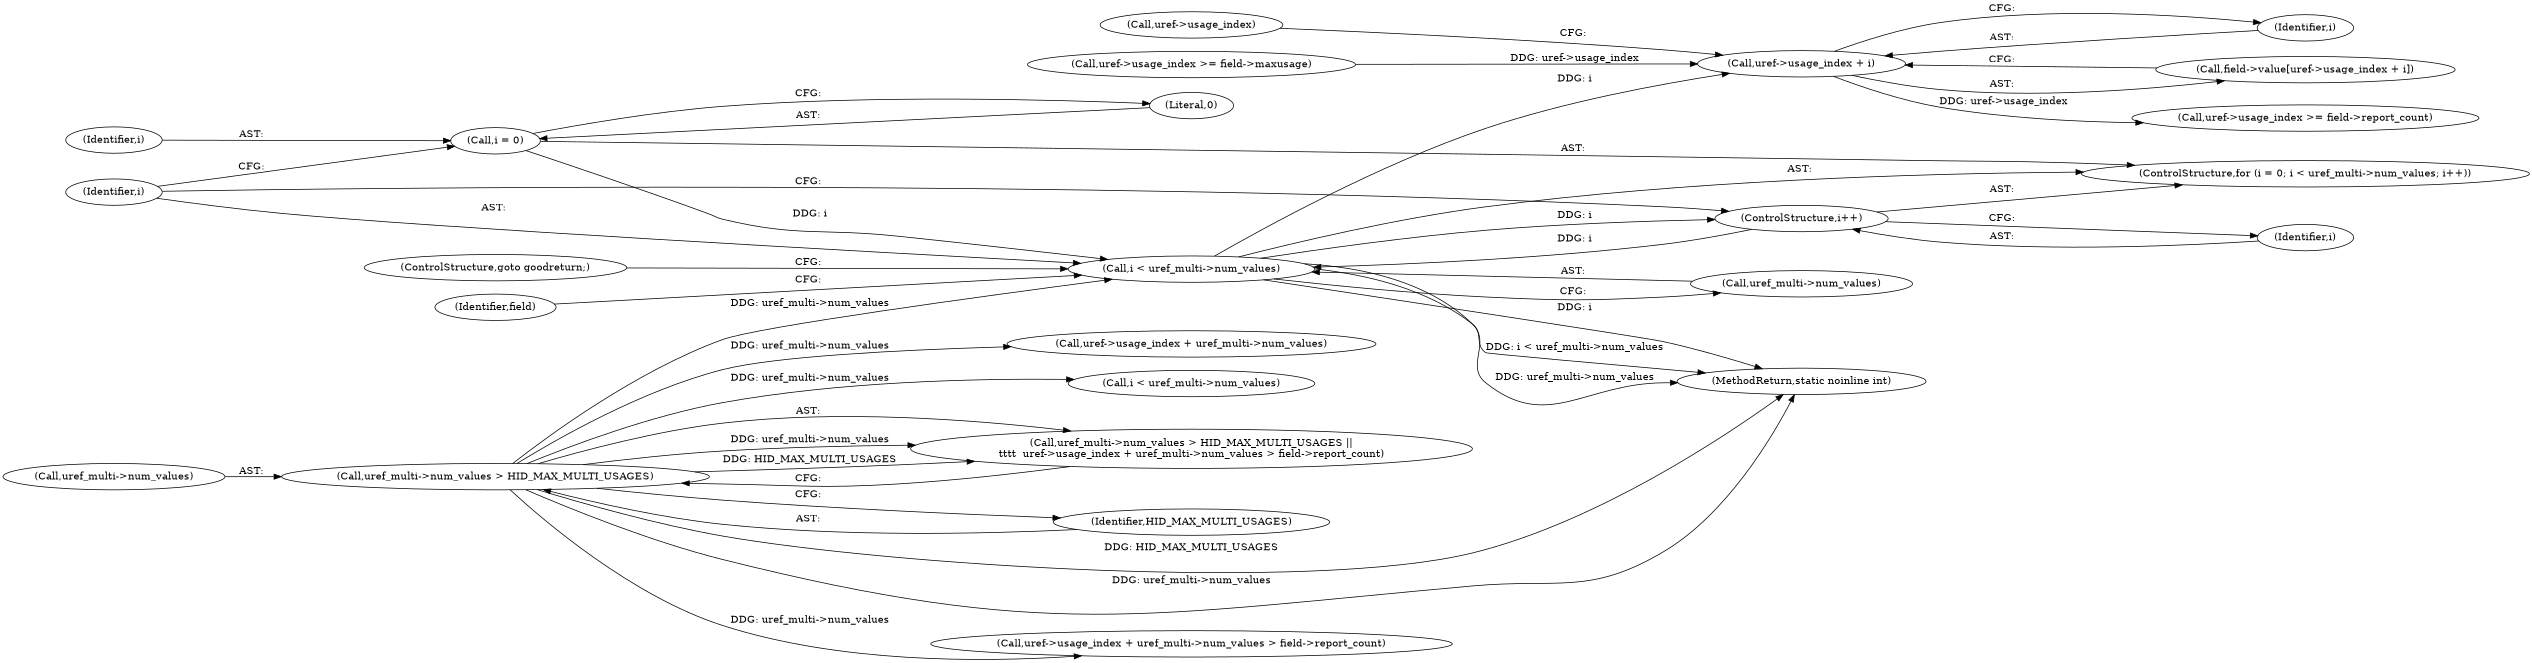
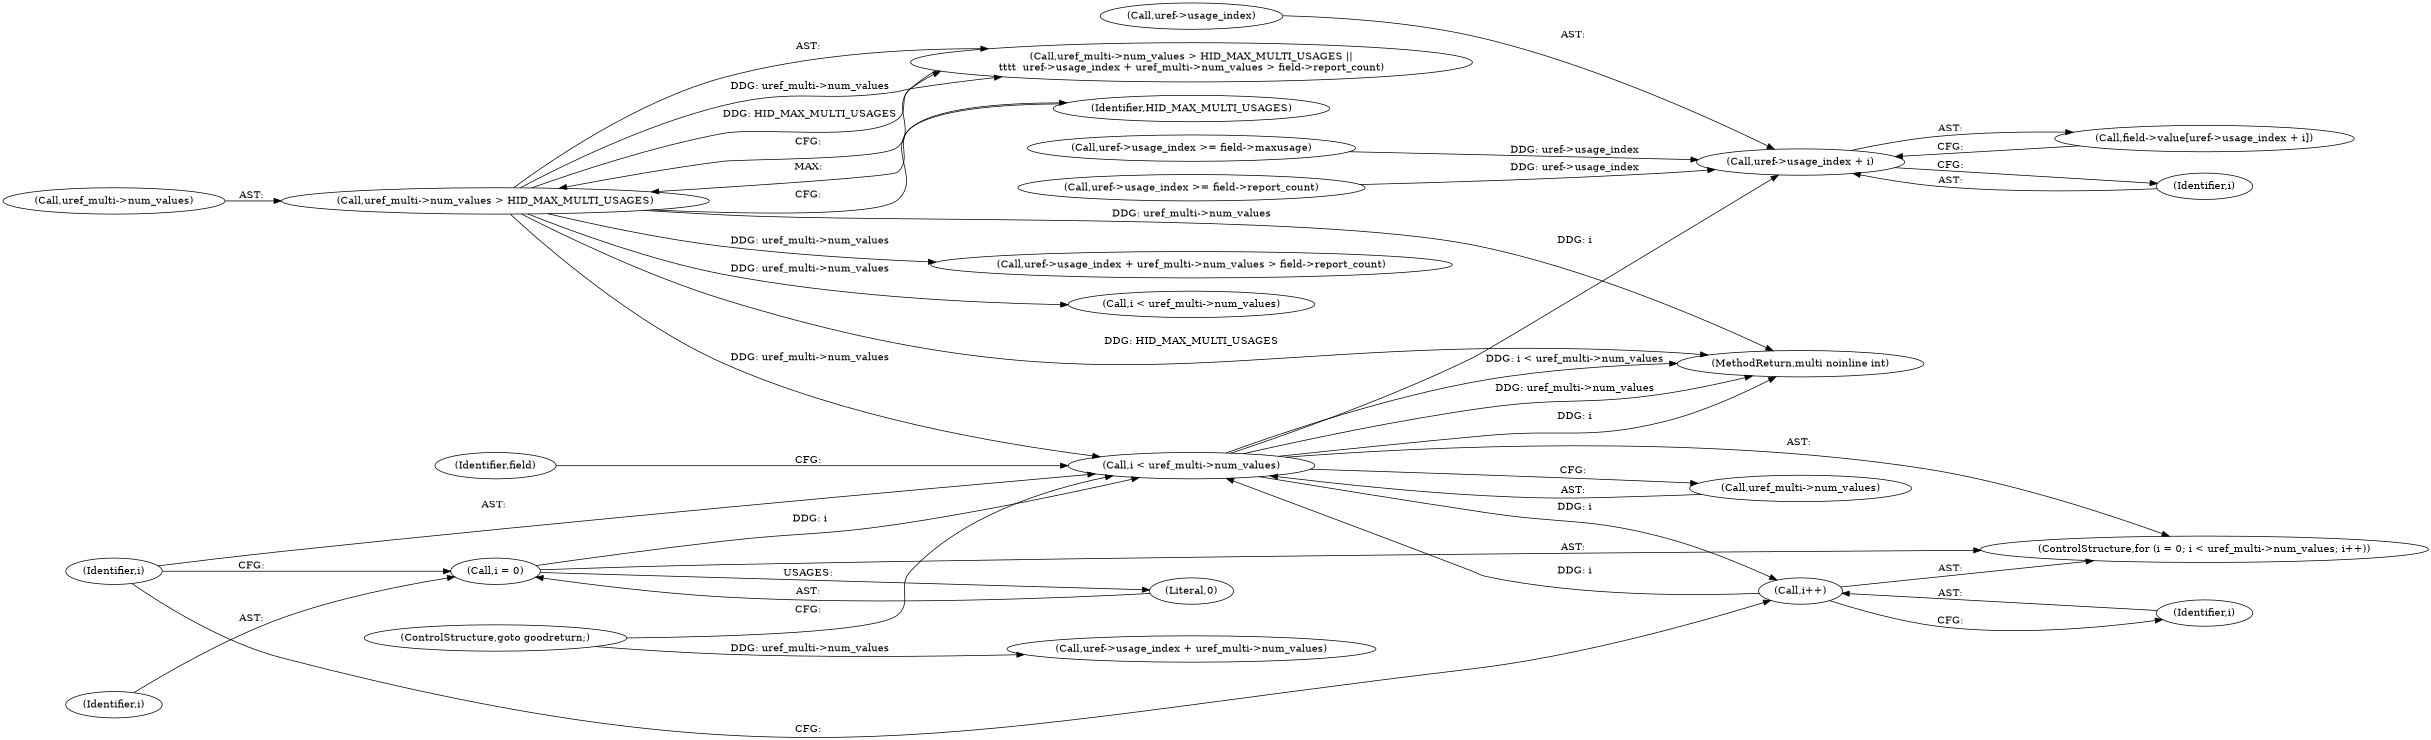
  digraph {
    rankdir=LR
    n1 [label="(Call,i < uref_multi->num_values)"]
-   n2 [label="(ControlStructure,i++)"]
+   n2 [label="(Call,i++)"]
    n3 [label="(Call,uref->usage_index + i)"]
    n4 [label="(Call,uref_multi->num_values)"]
-   n5 [label="(MethodReturn,static noinline int)"]
+   n5 [label="(MethodReturn,multi noinline int)"]
    n6 [label="(ControlStructure,for (i = 0; i < uref_multi->num_values; i++))"]
    n7 [label="(Identifier,i)"]
    n8 [label="(Call,field->value[uref->usage_index + i])"]
    n9 [label="(Identifier,i)"]
    n10 [label="(Call,i = 0)"]
    n11 [label="(Literal,0)"]
    n12 [label="(Call,uref_multi->num_values > HID_MAX_MULTI_USAGES)"]
    n13 [label="(Call,uref->usage_index + uref_multi->num_values > field->report_count)"]
    n14 [label="(Call,uref->usage_index + uref_multi->num_values)"]
    n15 [label="(Call,i < uref_multi->num_values)"]
    n16 [label="(Call,uref_multi->num_values > HID_MAX_MULTI_USAGES ||\n\t\t\t\t  uref->usage_index + uref_multi->num_values > field->report_count)"]
    n17 [label="(Identifier,HID_MAX_MULTI_USAGES)"]
    n18 [label="(Call,uref->usage_index)"]
    n19 [label="(Call,uref->usage_index >= field->maxusage)"]
    n20 [label="(Identifier,i)"]
    n21 [label="(Call,uref_multi->num_values)"]
    n22 [label="(Identifier,field)"]
    n23 [label="(Call,uref->usage_index >= field->report_count)"]
    n24 [label="(Identifier,i)"]
    n25 [label="(ControlStructure,goto goodreturn;)"]
    n1 -> n2 [label="DDG: i"]
    n1 -> n3 [label="DDG: i"]
    n1 -> n4 [label="CFG: "]
    n1 -> n5 [label="DDG: i < uref_multi->num_values"]
    n1 -> n5 [label="DDG: uref_multi->num_values"]
    n1 -> n5 [label="DDG: i"]
    n1 -> n6 [label="AST: "]
    n2 -> n1 [label="DDG: i"]
    n2 -> n6 [label="AST: "]
    n2 -> n7 [label="CFG: "]
    n3 -> n8 [label="AST: "]
    n3 -> n9 [label="CFG: "]
    n4 -> n1 [label="AST: "]
    n7 -> n2 [label="AST: "]
    n8 -> n3 [label="CFG: "]
    n9 -> n3 [label="AST: "]
    n10 -> n1 [label="DDG: i"]
    n10 -> n6 [label="AST: "]
-   n10 -> n11 [label="CFG: "]
+   n10 -> n11 [label="USAGES: "]
    n11 -> n10 [label="AST: "]
    n12 -> n1 [label="DDG: uref_multi->num_values"]
    n12 -> n5 [label="DDG: HID_MAX_MULTI_USAGES"]
    n12 -> n5 [label="DDG: uref_multi->num_values"]
    n12 -> n13 [label="DDG: uref_multi->num_values"]
-   n12 -> n14 [label="DDG: uref_multi->num_values"]
+   n25 -> n14 [label="DDG: uref_multi->num_values"]
    n12 -> n15 [label="DDG: uref_multi->num_values"]
    n12 -> n16 [label="AST: "]
    n12 -> n16 [label="DDG: uref_multi->num_values"]
    n12 -> n16 [label="DDG: HID_MAX_MULTI_USAGES"]
    n12 -> n17 [label="CFG: "]
    n16 -> n12 [label="CFG: "]
-   n17 -> n12 [label="AST: "]
-   n18 -> n3 [label="CFG: "]
+   n17 -> n12 [label="MAX: "]
+   n18 -> n3 [label="AST: "]
    n19 -> n3 [label="DDG: uref->usage_index"]
    n20 -> n1 [label="AST: "]
    n20 -> n2 [label="CFG: "]
    n20 -> n10 [label="CFG: "]
    n21 -> n12 [label="AST: "]
    n22 -> n1 [label="CFG: "]
-   n3 -> n23 [label="DDG: uref->usage_index"]
+   n23 -> n3 [label="DDG: uref->usage_index"]
    n24 -> n10 [label="AST: "]
    n25 -> n1 [label="CFG: "]
  }
